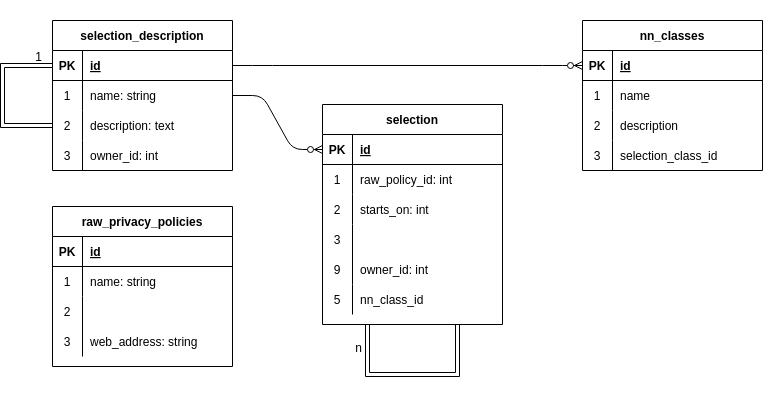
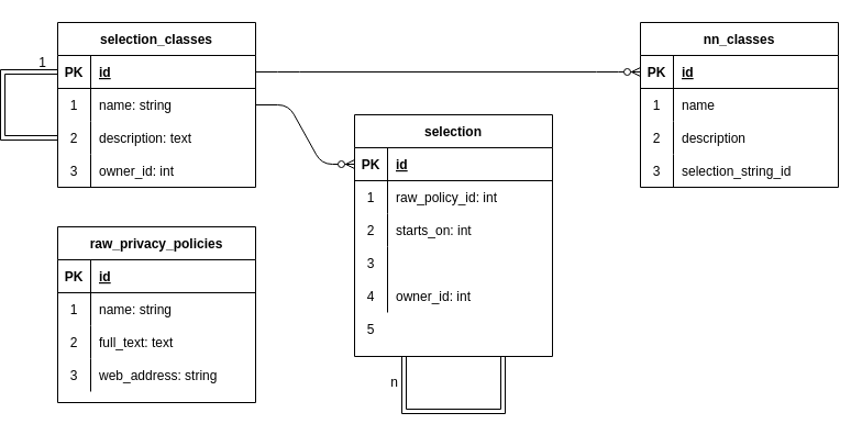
  <mxCell id="0" />
  <mxCell id="1" parent="0" />
  <mxCell id="2" value="" style="edgeStyle=entityRelationEdgeStyle;fontSize=12;html=1;endArrow=ERzeroToMany;endFill=1;entryX=0;entryY=0.5;entryDx=0;entryDy=0;" parent="1" source="16" target="46" edge="1"><mxGeometry width="100" height="100" relative="1" as="geometry"><mxPoint x="270" y="554" as="sourcePoint" /><mxPoint x="370" y="454" as="targetPoint" /></mxGeometry></mxCell>
  <mxCell id="3" value="raw_privacy_policies" style="shape=table;startSize=30;container=1;collapsible=1;childLayout=tableLayout;fixedRows=1;rowLines=0;fontStyle=1;align=center;resizeLast=1;" parent="1" vertex="1"><mxGeometry x="20" y="206" width="180" height="160" as="geometry" /></mxCell>
  <mxCell id="4" value="" style="shape=partialRectangle;collapsible=0;dropTarget=0;pointerEvents=0;fillColor=none;top=0;left=0;bottom=1;right=0;points=[[0,0.5],[1,0.5]];portConstraint=eastwest;" parent="3" vertex="1"><mxGeometry y="30" width="180" height="30" as="geometry" /></mxCell>
  <mxCell id="5" value="PK" style="shape=partialRectangle;connectable=0;fillColor=none;top=0;left=0;bottom=0;right=0;fontStyle=1;overflow=hidden;" parent="4" vertex="1"><mxGeometry width="30" height="30" as="geometry" /></mxCell>
  <mxCell id="6" value="id" style="shape=partialRectangle;connectable=0;fillColor=none;top=0;left=0;bottom=0;right=0;align=left;spacingLeft=6;fontStyle=5;overflow=hidden;" parent="4" vertex="1"><mxGeometry x="30" width="150" height="30" as="geometry" /></mxCell>
  <mxCell id="7" value="" style="shape=partialRectangle;collapsible=0;dropTarget=0;pointerEvents=0;fillColor=none;top=0;left=0;bottom=0;right=0;points=[[0,0.5],[1,0.5]];portConstraint=eastwest;align=center;" parent="3" vertex="1"><mxGeometry y="60" width="180" height="30" as="geometry" /></mxCell>
  <mxCell id="8" value="1" style="shape=partialRectangle;connectable=0;fillColor=none;top=0;left=0;bottom=0;right=0;editable=1;overflow=hidden;" parent="7" vertex="1"><mxGeometry width="30" height="30" as="geometry" /></mxCell>
  <mxCell id="9" value="name: string" style="shape=partialRectangle;connectable=0;fillColor=none;top=0;left=0;bottom=0;right=0;align=left;spacingLeft=6;overflow=hidden;" parent="7" vertex="1"><mxGeometry x="30" width="150" height="30" as="geometry" /></mxCell>
  <mxCell id="10" value="" style="shape=partialRectangle;collapsible=0;dropTarget=0;pointerEvents=0;fillColor=none;top=0;left=0;bottom=0;right=0;points=[[0,0.5],[1,0.5]];portConstraint=eastwest;" parent="3" vertex="1"><mxGeometry y="90" width="180" height="30" as="geometry" /></mxCell>
  <mxCell id="11" value="2" style="shape=partialRectangle;connectable=0;fillColor=none;top=0;left=0;bottom=0;right=0;editable=1;overflow=hidden;" parent="10" vertex="1"><mxGeometry width="30" height="30" as="geometry" /></mxCell>
+ <mxCell id="12" value="full_text: text" style="shape=partialRectangle;connectable=0;fillColor=none;top=0;left=0;bottom=0;right=0;align=left;spacingLeft=6;overflow=hidden;" parent="10" vertex="1"><mxGeometry x="30" width="150" height="30" as="geometry" /></mxCell>
  <mxCell id="13" value="" style="shape=partialRectangle;collapsible=0;dropTarget=0;pointerEvents=0;fillColor=none;top=0;left=0;bottom=0;right=0;points=[[0,0.5],[1,0.5]];portConstraint=eastwest;" parent="3" vertex="1"><mxGeometry y="120" width="180" height="30" as="geometry" /></mxCell>
  <mxCell id="14" value="3" style="shape=partialRectangle;connectable=0;fillColor=none;top=0;left=0;bottom=0;right=0;editable=1;overflow=hidden;" parent="13" vertex="1"><mxGeometry width="30" height="30" as="geometry" /></mxCell>
  <mxCell id="15" value="web_address: string" style="shape=partialRectangle;connectable=0;fillColor=none;top=0;left=0;bottom=0;right=0;align=left;spacingLeft=6;overflow=hidden;" parent="13" vertex="1"><mxGeometry x="30" width="150" height="30" as="geometry" /></mxCell>
- <mxCell id="16" value="selection_description" style="shape=table;startSize=30;container=1;collapsible=1;childLayout=tableLayout;fixedRows=1;rowLines=0;fontStyle=1;align=center;resizeLast=1;" parent="1" vertex="1"><mxGeometry x="20" y="20" width="180" height="150" as="geometry" /></mxCell>
+ <mxCell id="16" value="selection_classes" style="shape=table;startSize=30;container=1;collapsible=1;childLayout=tableLayout;fixedRows=1;rowLines=0;fontStyle=1;align=center;resizeLast=1;" parent="1" vertex="1"><mxGeometry x="20" y="20" width="180" height="150" as="geometry" /></mxCell>
  <mxCell id="17" value="" style="shape=partialRectangle;collapsible=0;dropTarget=0;pointerEvents=0;fillColor=none;top=0;left=0;bottom=1;right=0;points=[[0,0.5],[1,0.5]];portConstraint=eastwest;" parent="16" vertex="1"><mxGeometry y="30" width="180" height="30" as="geometry" /></mxCell>
  <mxCell id="18" value="PK" style="shape=partialRectangle;connectable=0;fillColor=none;top=0;left=0;bottom=0;right=0;fontStyle=1;overflow=hidden;" parent="17" vertex="1"><mxGeometry width="30" height="30" as="geometry" /></mxCell>
  <mxCell id="19" value="id" style="shape=partialRectangle;connectable=0;fillColor=none;top=0;left=0;bottom=0;right=0;align=left;spacingLeft=6;fontStyle=5;overflow=hidden;" parent="17" vertex="1"><mxGeometry x="30" width="150" height="30" as="geometry" /></mxCell>
  <mxCell id="20" value="" style="shape=partialRectangle;collapsible=0;dropTarget=0;pointerEvents=0;fillColor=none;top=0;left=0;bottom=0;right=0;points=[[0,0.5],[1,0.5]];portConstraint=eastwest;align=center;" parent="16" vertex="1"><mxGeometry y="60" width="180" height="30" as="geometry" /></mxCell>
  <mxCell id="21" value="1" style="shape=partialRectangle;connectable=0;fillColor=none;top=0;left=0;bottom=0;right=0;editable=1;overflow=hidden;" parent="20" vertex="1"><mxGeometry width="30" height="30" as="geometry" /></mxCell>
  <mxCell id="22" value="name: string" style="shape=partialRectangle;connectable=0;fillColor=none;top=0;left=0;bottom=0;right=0;align=left;spacingLeft=6;overflow=hidden;" parent="20" vertex="1"><mxGeometry x="30" width="150" height="30" as="geometry" /></mxCell>
  <mxCell id="23" value="" style="shape=partialRectangle;collapsible=0;dropTarget=0;pointerEvents=0;fillColor=none;top=0;left=0;bottom=0;right=0;points=[[0,0.5],[1,0.5]];portConstraint=eastwest;" parent="16" vertex="1"><mxGeometry y="90" width="180" height="30" as="geometry" /></mxCell>
  <mxCell id="24" value="2" style="shape=partialRectangle;connectable=0;fillColor=none;top=0;left=0;bottom=0;right=0;editable=1;overflow=hidden;" parent="23" vertex="1"><mxGeometry width="30" height="30" as="geometry" /></mxCell>
  <mxCell id="25" value="description: text" style="shape=partialRectangle;connectable=0;fillColor=none;top=0;left=0;bottom=0;right=0;align=left;spacingLeft=6;overflow=hidden;" parent="23" vertex="1"><mxGeometry x="30" width="150" height="30" as="geometry" /></mxCell>
  <mxCell id="26" value="" style="shape=partialRectangle;collapsible=0;dropTarget=0;pointerEvents=0;fillColor=none;top=0;left=0;bottom=0;right=0;points=[[0,0.5],[1,0.5]];portConstraint=eastwest;align=center;" parent="16" vertex="1"><mxGeometry y="120" width="180" height="30" as="geometry" /></mxCell>
  <mxCell id="27" value="3" style="shape=partialRectangle;connectable=0;fillColor=none;top=0;left=0;bottom=0;right=0;editable=1;overflow=hidden;" parent="26" vertex="1"><mxGeometry width="30" height="30" as="geometry" /></mxCell>
  <mxCell id="28" value="owner_id: int" style="shape=partialRectangle;connectable=0;fillColor=none;top=0;left=0;bottom=0;right=0;align=left;spacingLeft=6;overflow=hidden;" parent="26" vertex="1"><mxGeometry x="30" width="150" height="30" as="geometry" /></mxCell>
  <mxCell id="29" value="" style="shape=link;html=1;rounded=0;exitX=0;exitY=0.5;exitDx=0;exitDy=0;entryX=0;entryY=0.5;entryDx=0;entryDy=0;" parent="16" source="23" target="17" edge="1"><mxGeometry relative="1" as="geometry"><mxPoint x="290" y="-30" as="sourcePoint" /><mxPoint x="450" y="-30" as="targetPoint" /><Array as="points"><mxPoint x="-50" y="105" /><mxPoint x="-50" y="45" /></Array></mxGeometry></mxCell>
  <mxCell id="30" value="1" style="resizable=0;html=1;align=right;verticalAlign=bottom;" parent="29" connectable="0" vertex="1"><mxGeometry x="1" relative="1" as="geometry"><mxPoint x="-10" as="offset" /></mxGeometry></mxCell>
  <mxCell id="31" value="" style="edgeStyle=entityRelationEdgeStyle;fontSize=12;html=1;endArrow=ERzeroToMany;endFill=1;exitX=1;exitY=0.5;exitDx=0;exitDy=0;entryX=0;entryY=0.5;entryDx=0;entryDy=0;" parent="1" source="17" target="33" edge="1"><mxGeometry width="100" height="100" relative="1" as="geometry"><mxPoint x="450" y="64" as="sourcePoint" /><mxPoint x="550" y="-36" as="targetPoint" /></mxGeometry></mxCell>
  <mxCell id="32" value="nn_classes" style="shape=table;startSize=30;container=1;collapsible=1;childLayout=tableLayout;fixedRows=1;rowLines=0;fontStyle=1;align=center;resizeLast=1;" parent="1" vertex="1"><mxGeometry x="550" y="20" width="180" height="150" as="geometry" /></mxCell>
  <mxCell id="33" value="" style="shape=partialRectangle;collapsible=0;dropTarget=0;pointerEvents=0;fillColor=none;top=0;left=0;bottom=1;right=0;points=[[0,0.5],[1,0.5]];portConstraint=eastwest;" parent="32" vertex="1"><mxGeometry y="30" width="180" height="30" as="geometry" /></mxCell>
  <mxCell id="34" value="PK" style="shape=partialRectangle;connectable=0;fillColor=none;top=0;left=0;bottom=0;right=0;fontStyle=1;overflow=hidden;" parent="33" vertex="1"><mxGeometry width="30" height="30" as="geometry" /></mxCell>
  <mxCell id="35" value="id" style="shape=partialRectangle;connectable=0;fillColor=none;top=0;left=0;bottom=0;right=0;align=left;spacingLeft=6;fontStyle=5;overflow=hidden;" parent="33" vertex="1"><mxGeometry x="30" width="150" height="30" as="geometry" /></mxCell>
  <mxCell id="36" value="" style="shape=partialRectangle;collapsible=0;dropTarget=0;pointerEvents=0;fillColor=none;top=0;left=0;bottom=0;right=0;points=[[0,0.5],[1,0.5]];portConstraint=eastwest;" parent="32" vertex="1"><mxGeometry y="60" width="180" height="30" as="geometry" /></mxCell>
  <mxCell id="37" value="1" style="shape=partialRectangle;connectable=0;fillColor=none;top=0;left=0;bottom=0;right=0;editable=1;overflow=hidden;" parent="36" vertex="1"><mxGeometry width="30" height="30" as="geometry" /></mxCell>
  <mxCell id="38" value="name" style="shape=partialRectangle;connectable=0;fillColor=none;top=0;left=0;bottom=0;right=0;align=left;spacingLeft=6;overflow=hidden;" parent="36" vertex="1"><mxGeometry x="30" width="150" height="30" as="geometry" /></mxCell>
  <mxCell id="39" value="" style="shape=partialRectangle;collapsible=0;dropTarget=0;pointerEvents=0;fillColor=none;top=0;left=0;bottom=0;right=0;points=[[0,0.5],[1,0.5]];portConstraint=eastwest;align=center;" parent="32" vertex="1"><mxGeometry y="90" width="180" height="30" as="geometry" /></mxCell>
  <mxCell id="40" value="2" style="shape=partialRectangle;connectable=0;fillColor=none;top=0;left=0;bottom=0;right=0;editable=1;overflow=hidden;" parent="39" vertex="1"><mxGeometry width="30" height="30" as="geometry" /></mxCell>
  <mxCell id="41" value="description" style="shape=partialRectangle;connectable=0;fillColor=none;top=0;left=0;bottom=0;right=0;align=left;spacingLeft=6;overflow=hidden;" parent="39" vertex="1"><mxGeometry x="30" width="150" height="30" as="geometry" /></mxCell>
  <mxCell id="42" value="" style="shape=partialRectangle;collapsible=0;dropTarget=0;pointerEvents=0;fillColor=none;top=0;left=0;bottom=0;right=0;points=[[0,0.5],[1,0.5]];portConstraint=eastwest;align=center;" parent="32" vertex="1"><mxGeometry y="120" width="180" height="30" as="geometry" /></mxCell>
  <mxCell id="43" value="3" style="shape=partialRectangle;connectable=0;fillColor=none;top=0;left=0;bottom=0;right=0;editable=1;overflow=hidden;" parent="42" vertex="1"><mxGeometry width="30" height="30" as="geometry" /></mxCell>
- <mxCell id="44" value="selection_class_id" style="shape=partialRectangle;connectable=0;fillColor=none;top=0;left=0;bottom=0;right=0;align=left;spacingLeft=6;overflow=hidden;" parent="42" vertex="1"><mxGeometry x="30" width="150" height="30" as="geometry" /></mxCell>
+ <mxCell id="44" value="selection_string_id" style="shape=partialRectangle;connectable=0;fillColor=none;top=0;left=0;bottom=0;right=0;align=left;spacingLeft=6;overflow=hidden;" parent="42" vertex="1"><mxGeometry x="30" width="150" height="30" as="geometry" /></mxCell>
  <mxCell id="45" value="selection" style="shape=table;startSize=30;container=1;collapsible=1;childLayout=tableLayout;fixedRows=1;rowLines=0;fontStyle=1;align=center;resizeLast=1;" parent="1" vertex="1"><mxGeometry x="290" y="104" width="180" height="220" as="geometry" /></mxCell>
  <mxCell id="46" value="" style="shape=partialRectangle;collapsible=0;dropTarget=0;pointerEvents=0;fillColor=none;top=0;left=0;bottom=1;right=0;points=[[0,0.5],[1,0.5]];portConstraint=eastwest;" parent="45" vertex="1"><mxGeometry y="30" width="180" height="30" as="geometry" /></mxCell>
  <mxCell id="47" value="PK" style="shape=partialRectangle;connectable=0;fillColor=none;top=0;left=0;bottom=0;right=0;fontStyle=1;overflow=hidden;" parent="46" vertex="1"><mxGeometry width="30" height="30" as="geometry" /></mxCell>
  <mxCell id="48" value="id" style="shape=partialRectangle;connectable=0;fillColor=none;top=0;left=0;bottom=0;right=0;align=left;spacingLeft=6;fontStyle=5;overflow=hidden;" parent="46" vertex="1"><mxGeometry x="30" width="150" height="30" as="geometry" /></mxCell>
  <mxCell id="49" value="" style="shape=partialRectangle;collapsible=0;dropTarget=0;pointerEvents=0;fillColor=none;top=0;left=0;bottom=0;right=0;points=[[0,0.5],[1,0.5]];portConstraint=eastwest;" parent="45" vertex="1"><mxGeometry y="60" width="180" height="30" as="geometry" /></mxCell>
  <mxCell id="50" value="1" style="shape=partialRectangle;connectable=0;fillColor=none;top=0;left=0;bottom=0;right=0;editable=1;overflow=hidden;" parent="49" vertex="1"><mxGeometry width="30" height="30" as="geometry" /></mxCell>
  <mxCell id="51" value="raw_policy_id: int" style="shape=partialRectangle;connectable=0;fillColor=none;top=0;left=0;bottom=0;right=0;align=left;spacingLeft=6;overflow=hidden;" parent="49" vertex="1"><mxGeometry x="30" width="150" height="30" as="geometry" /></mxCell>
  <mxCell id="52" value="" style="shape=partialRectangle;collapsible=0;dropTarget=0;pointerEvents=0;fillColor=none;top=0;left=0;bottom=0;right=0;points=[[0,0.5],[1,0.5]];portConstraint=eastwest;" parent="45" vertex="1"><mxGeometry y="90" width="180" height="30" as="geometry" /></mxCell>
  <mxCell id="53" value="2" style="shape=partialRectangle;connectable=0;fillColor=none;top=0;left=0;bottom=0;right=0;editable=1;overflow=hidden;" parent="52" vertex="1"><mxGeometry width="30" height="30" as="geometry" /></mxCell>
  <mxCell id="54" value="starts_on: int" style="shape=partialRectangle;connectable=0;fillColor=none;top=0;left=0;bottom=0;right=0;align=left;spacingLeft=6;overflow=hidden;" parent="52" vertex="1"><mxGeometry x="30" width="150" height="30" as="geometry" /></mxCell>
  <mxCell id="55" value="" style="shape=partialRectangle;collapsible=0;dropTarget=0;pointerEvents=0;fillColor=none;top=0;left=0;bottom=0;right=0;points=[[0,0.5],[1,0.5]];portConstraint=eastwest;" parent="45" vertex="1"><mxGeometry y="120" width="180" height="30" as="geometry" /></mxCell>
  <mxCell id="56" value="3" style="shape=partialRectangle;connectable=0;fillColor=none;top=0;left=0;bottom=0;right=0;editable=1;overflow=hidden;" parent="55" vertex="1"><mxGeometry width="30" height="30" as="geometry" /></mxCell>
  <mxCell id="57" value="" style="shape=partialRectangle;collapsible=0;dropTarget=0;pointerEvents=0;fillColor=none;top=0;left=0;bottom=0;right=0;points=[[0,0.5],[1,0.5]];portConstraint=eastwest;align=center;" parent="45" vertex="1"><mxGeometry y="150" width="180" height="30" as="geometry" /></mxCell>
- <mxCell id="58" value="9" style="shape=partialRectangle;connectable=0;fillColor=none;top=0;left=0;bottom=0;right=0;editable=1;overflow=hidden;" parent="57" vertex="1"><mxGeometry width="30" height="30" as="geometry" /></mxCell>
+ <mxCell id="58" value="4" style="shape=partialRectangle;connectable=0;fillColor=none;top=0;left=0;bottom=0;right=0;editable=1;overflow=hidden;" parent="57" vertex="1"><mxGeometry width="30" height="30" as="geometry" /></mxCell>
  <mxCell id="59" value="owner_id: int" style="shape=partialRectangle;connectable=0;fillColor=none;top=0;left=0;bottom=0;right=0;align=left;spacingLeft=6;overflow=hidden;" parent="57" vertex="1"><mxGeometry x="30" width="150" height="30" as="geometry" /></mxCell>
  <mxCell id="60" value="" style="shape=partialRectangle;collapsible=0;dropTarget=0;pointerEvents=0;fillColor=none;top=0;left=0;bottom=0;right=0;points=[[0,0.5],[1,0.5]];portConstraint=eastwest;align=center;" parent="45" vertex="1"><mxGeometry y="180" width="180" height="30" as="geometry" /></mxCell>
  <mxCell id="61" value="5" style="shape=partialRectangle;connectable=0;fillColor=none;top=0;left=0;bottom=0;right=0;editable=1;overflow=hidden;" parent="60" vertex="1"><mxGeometry width="30" height="30" as="geometry" /></mxCell>
- <mxCell id="62" value="nn_class_id" style="shape=partialRectangle;connectable=0;fillColor=none;top=0;left=0;bottom=0;right=0;align=left;spacingLeft=6;overflow=hidden;" parent="60" vertex="1"><mxGeometry x="30" width="150" height="30" as="geometry" /></mxCell>
  <mxCell id="63" value="" style="shape=link;html=1;rounded=0;entryX=0.25;entryY=1;entryDx=0;entryDy=0;exitX=0.75;exitY=1;exitDx=0;exitDy=0;" parent="1" source="45" target="45" edge="1"><mxGeometry relative="1" as="geometry"><mxPoint x="490" y="434" as="sourcePoint" /><mxPoint x="440" y="404" as="targetPoint" /><Array as="points"><mxPoint x="425" y="374" /><mxPoint x="335" y="374" /></Array></mxGeometry></mxCell>
  <mxCell id="64" value="n" style="resizable=0;html=1;align=right;verticalAlign=bottom;" parent="63" connectable="0" vertex="1"><mxGeometry x="1" relative="1" as="geometry"><mxPoint x="-5" y="32" as="offset" /></mxGeometry></mxCell>
